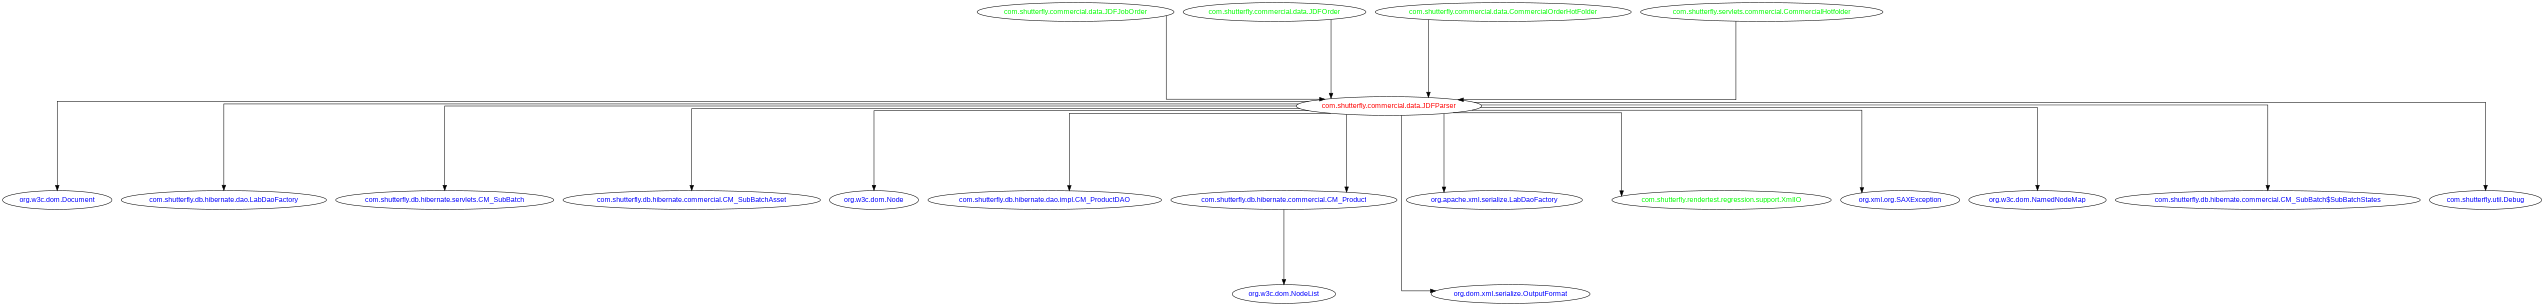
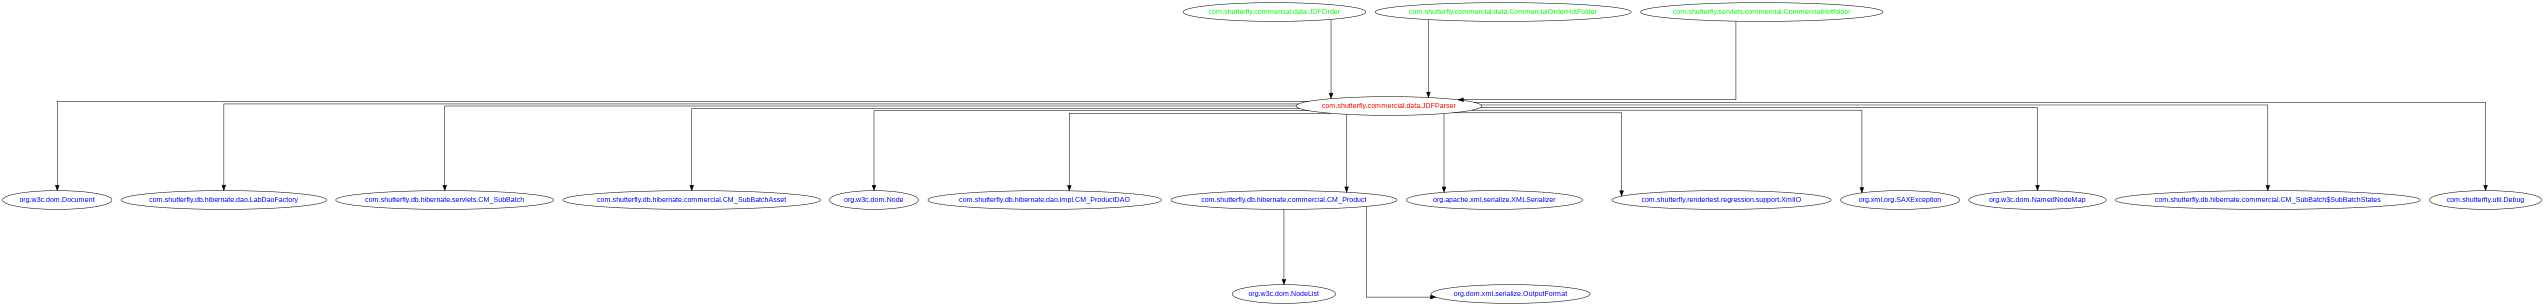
  digraph {
    concentrate=true
    fontname="Liberation Sans"
    rankdir=TB
    ranksep=2.0
    splines=ortho
    node [fontcolor=blue fontname="Liberation Sans"]
    edge [fontname="Liberation Sans"]
    "com.shutterfly.commercial.data.JDFParser" [fontcolor=red]
    "org.w3c.dom.Document"
    "com.shutterfly.db.hibernate.dao.LabDaoFactory"
    n4 [label="com.shutterfly.db.hibernate.servlets.CM_SubBatch"]
    "com.shutterfly.db.hibernate.commercial.CM_SubBatchAsset"
    "org.w3c.dom.Node"
    "com.shutterfly.db.hibernate.dao.impl.CM_ProductDAO"
    "com.shutterfly.db.hibernate.commercial.CM_Product"
-   "org.apache.xml.serialize.XMLSerializer" [label="org.apache.xml.serialize.LabDaoFactory"]
+   "org.apache.xml.serialize.XMLSerializer"
    n10 [label="org.dom.xml.serialize.OutputFormat"]
-   "com.shutterfly.rendertest.regression.support.XmlIO" [fontcolor=green]
+   "com.shutterfly.rendertest.regression.support.XmlIO"
    n12 [label="org.xml.org.SAXException"]
    "org.w3c.dom.NamedNodeMap"
    "com.shutterfly.db.hibernate.commercial.CM_SubBatch$SubBatchStates"
    "com.shutterfly.util.Debug"
    "org.w3c.dom.NodeList"
-   "com.shutterfly.commercial.data.JDFJobOrder" [fontcolor=green]
    "com.shutterfly.commercial.data.JDFOrder" [fontcolor=green]
    "com.shutterfly.commercial.data.CommercialOrderHotFolder" [fontcolor=green]
    "com.shutterfly.servlets.commercial.CommercialHotfolder" [fontcolor=green]
    "com.shutterfly.commercial.data.JDFParser" -> "org.w3c.dom.Document"
    "com.shutterfly.commercial.data.JDFParser" -> "com.shutterfly.db.hibernate.dao.LabDaoFactory"
    "com.shutterfly.commercial.data.JDFParser" -> n4
    "com.shutterfly.commercial.data.JDFParser" -> "com.shutterfly.db.hibernate.commercial.CM_SubBatchAsset"
    "com.shutterfly.commercial.data.JDFParser" -> "org.w3c.dom.Node"
    "com.shutterfly.commercial.data.JDFParser" -> "com.shutterfly.db.hibernate.dao.impl.CM_ProductDAO"
    "com.shutterfly.commercial.data.JDFParser" -> "com.shutterfly.db.hibernate.commercial.CM_Product"
    "com.shutterfly.commercial.data.JDFParser" -> "org.apache.xml.serialize.XMLSerializer"
-   "com.shutterfly.commercial.data.JDFParser" -> n10
+   "com.shutterfly.db.hibernate.commercial.CM_Product" -> n10
    "com.shutterfly.commercial.data.JDFParser" -> "com.shutterfly.rendertest.regression.support.XmlIO"
    "com.shutterfly.commercial.data.JDFParser" -> n12
    "com.shutterfly.commercial.data.JDFParser" -> "org.w3c.dom.NamedNodeMap"
    "com.shutterfly.commercial.data.JDFParser" -> "com.shutterfly.db.hibernate.commercial.CM_SubBatch$SubBatchStates"
    "com.shutterfly.commercial.data.JDFParser" -> "com.shutterfly.util.Debug"
    "com.shutterfly.db.hibernate.commercial.CM_Product" -> "org.w3c.dom.NodeList"
-   "com.shutterfly.commercial.data.JDFJobOrder" -> "com.shutterfly.commercial.data.JDFParser"
    "com.shutterfly.commercial.data.JDFOrder" -> "com.shutterfly.commercial.data.JDFParser"
    "com.shutterfly.commercial.data.CommercialOrderHotFolder" -> "com.shutterfly.commercial.data.JDFParser"
    "com.shutterfly.servlets.commercial.CommercialHotfolder" -> "com.shutterfly.commercial.data.JDFParser"
  }
